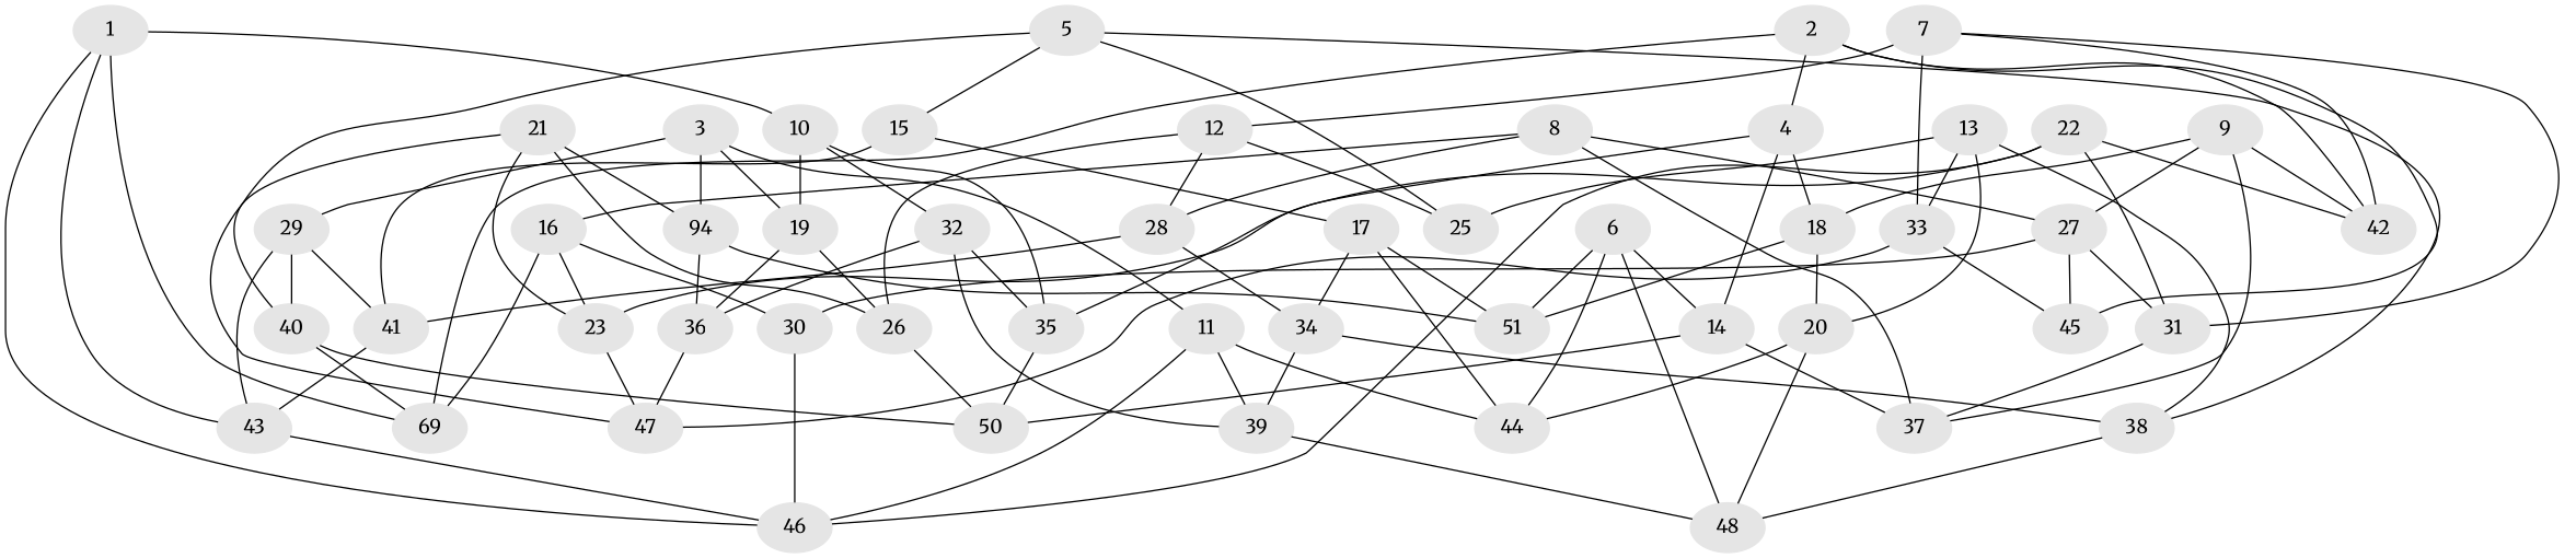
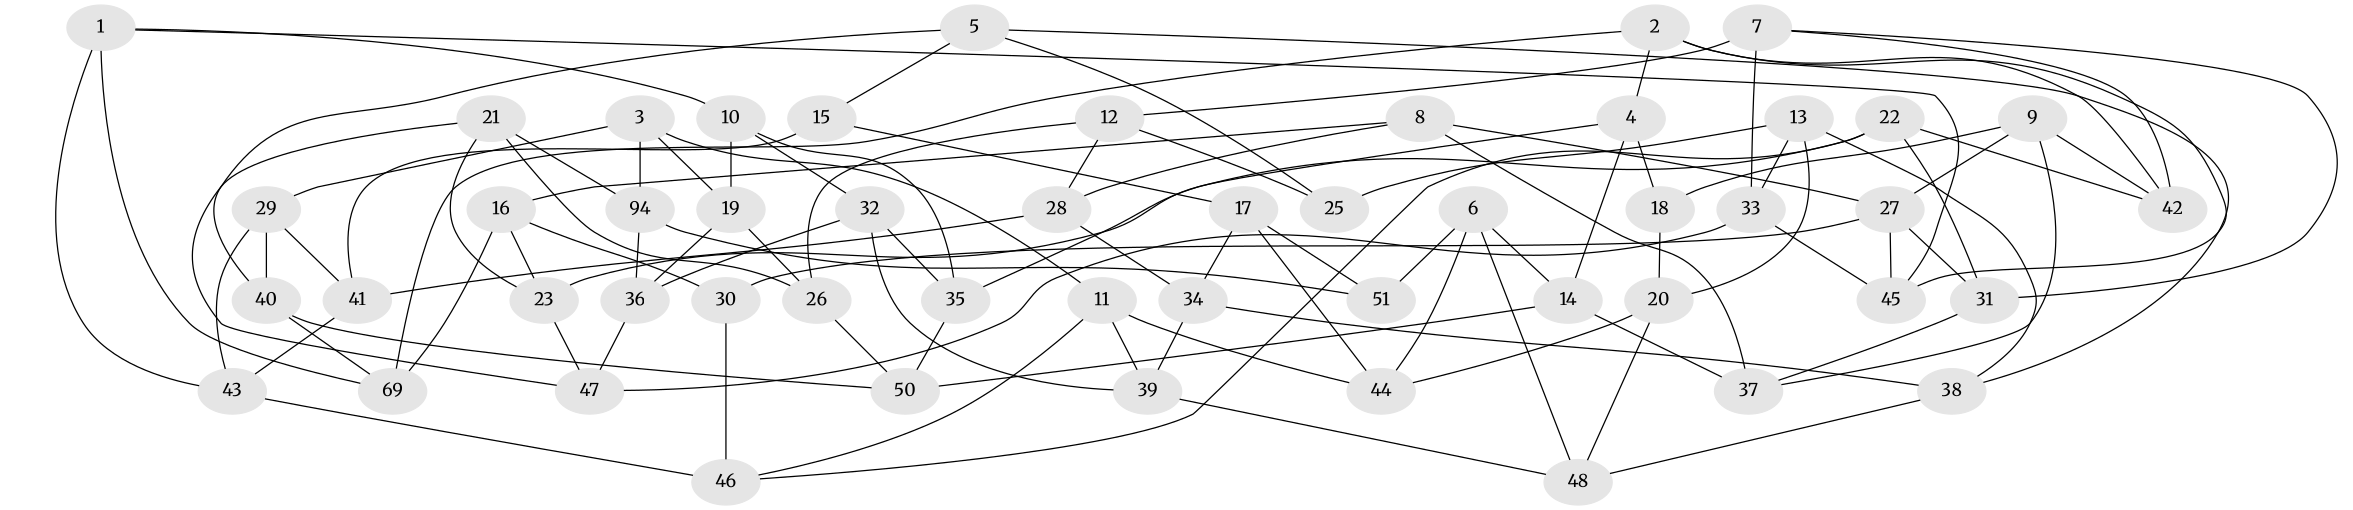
  graph {
    fontname=Merriweather
    node [color=gray90 fontname=Merriweather style=filled]
    edge [fontname=Merriweather]
    1
    10
    43
    45
    n5 [label=69]
    19
    35
    32
    46
    2
    4
    42
    14
    18
    3
    11
    n17 [label=94]
    29
    44
    39
    26
    36
    51
    40
    41
    37
    50
    20
    5
    15
    25
    38
    17
    48
    6
    7
    12
    31
    33
    28
    47
    8
    16
    27
    30
    23
    34
    9
    13
    21
    22
    1 -- 10
    1 -- 43
-   1 -- 46
+   1 -- 45
    1 -- n5
    10 -- 19
    10 -- 35
    10 -- 32
    43 -- 46
    19 -- 26
    19 -- 36
    35 -- 50
    32 -- 35
    32 -- 39
    32 -- 36
    2 -- 45
    2 -- n5
    2 -- 4
    2 -- 42
    4 -- 35
    4 -- 14
    4 -- 18
    14 -- 37
    14 -- 50
-   18 -- 51
    18 -- 20
    3 -- 19
    3 -- 11
    3 -- n17
    3 -- 29
    11 -- 46
    11 -- 44
    11 -- 39
    n17 -- 36
    n17 -- 51
    29 -- 43
    29 -- 40
    29 -- 41
    39 -- 48
    26 -- 50
    36 -- 47
    40 -- n5
    40 -- 50
    41 -- 43
    20 -- 44
    20 -- 48
    5 -- 40
    5 -- 15
    5 -- 25
    5 -- 38
    15 -- 41
    15 -- 17
    38 -- 48
    17 -- 44
    17 -- 51
    17 -- 34
    6 -- 14
    6 -- 44
    6 -- 51
    6 -- 48
    7 -- 42
    7 -- 12
    7 -- 31
    7 -- 33
    12 -- 26
    12 -- 25
    12 -- 28
    31 -- 37
    33 -- 45
    33 -- 47
    28 -- 41
    28 -- 34
    8 -- 37
    8 -- 28
    8 -- 16
    8 -- 27
    16 -- n5
    16 -- 30
    16 -- 23
    27 -- 45
    27 -- 31
    27 -- 30
    30 -- 46
    23 -- 47
    34 -- 39
    34 -- 38
    9 -- 42
    9 -- 18
    9 -- 37
    9 -- 27
    13 -- 20
    13 -- 25
    13 -- 38
    13 -- 33
    21 -- n17
    21 -- 26
    21 -- 47
    21 -- 23
    22 -- 46
    22 -- 42
    22 -- 31
    22 -- 23
  }
